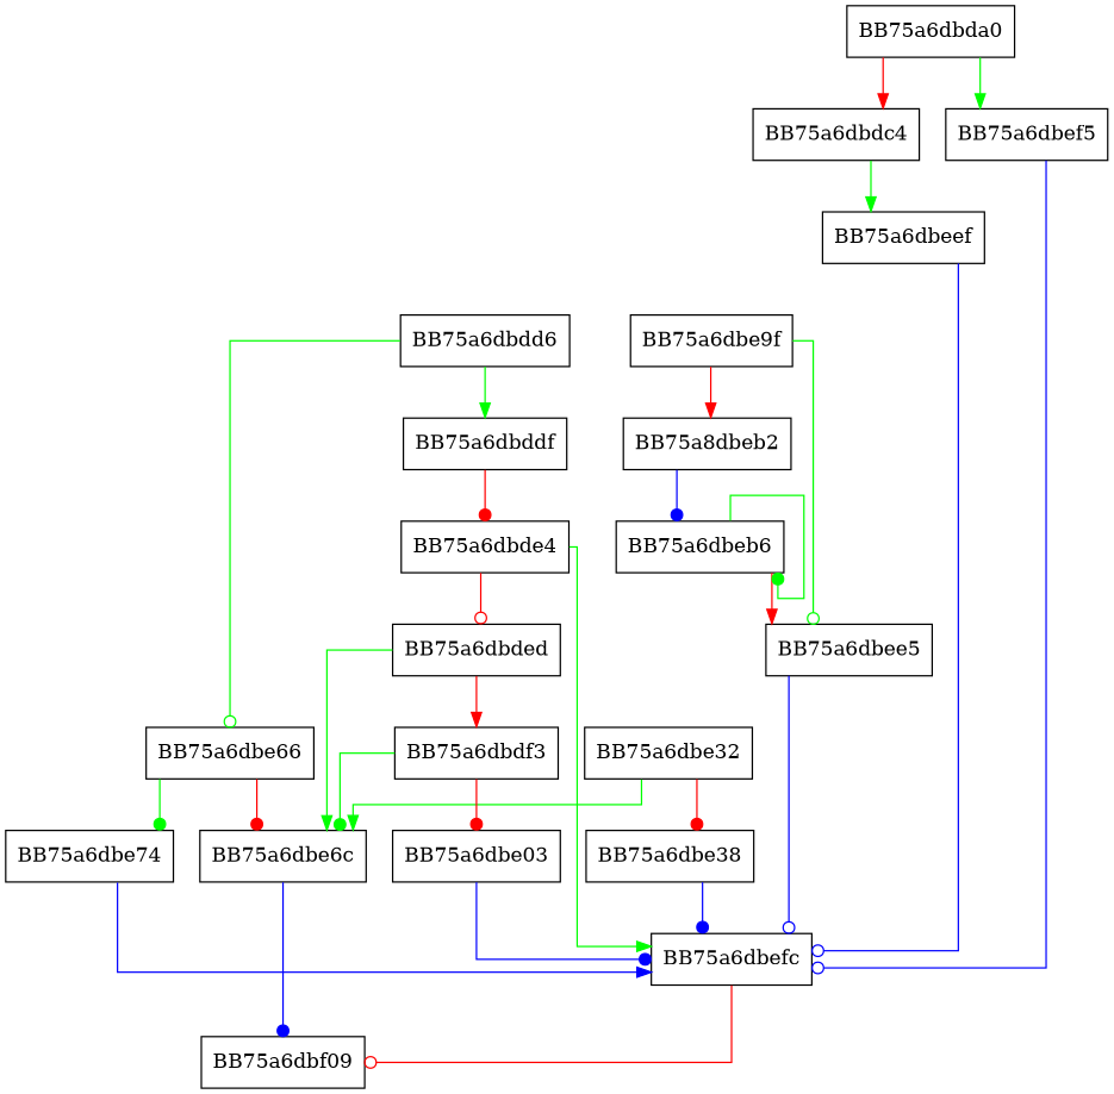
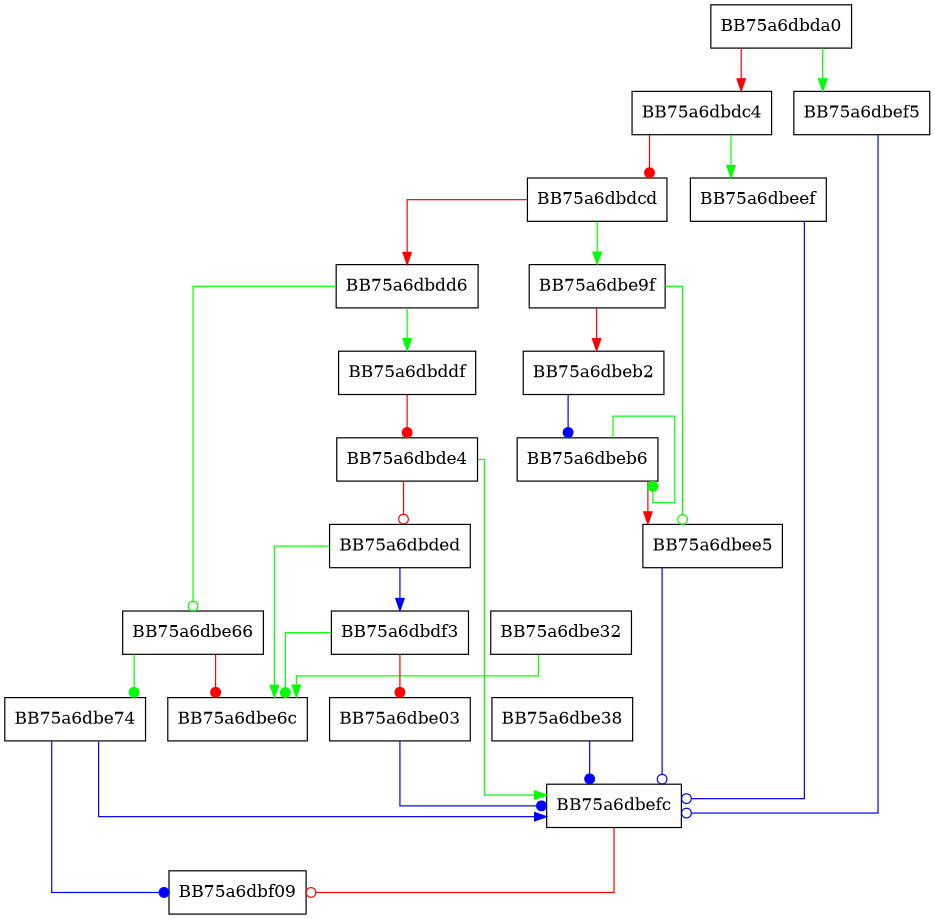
  digraph {
    splines=ortho
    node [shape=box]
    edge [arrowhead=normal color=green]
    BB75a6dbda0
    BB75a6dbef5
    BB75a6dbdc4
    BB75a6dbefc
    BB75a6dbeef
+   BB75a6dbdcd
    BB75a6dbf09
    BB75a6dbe9f
    BB75a6dbdd6
    BB75a6dbee5
-   BB75a6dbeb2 [label=BB75a8dbeb2]
+   BB75a6dbeb2
    BB75a6dbe66
    BB75a6dbddf
    BB75a6dbeb6
    BB75a6dbe6c
    BB75a6dbe74
    BB75a6dbde4
    BB75a6dbe32
    BB75a6dbe38
    BB75a6dbded
    BB75a6dbdf3
    BB75a6dbe03
    BB75a6dbda0 -> BB75a6dbef5
    BB75a6dbda0 -> BB75a6dbdc4 [color=red]
    BB75a6dbef5 -> BB75a6dbefc [arrowhead=odot color=blue]
    BB75a6dbdc4 -> BB75a6dbeef
+   BB75a6dbdc4 -> BB75a6dbdcd [arrowhead=dot color=red]
    BB75a6dbefc -> BB75a6dbf09 [arrowhead=odot color=red]
    BB75a6dbeef -> BB75a6dbefc [arrowhead=odot color=blue]
+   BB75a6dbdcd -> BB75a6dbe9f
+   BB75a6dbdcd -> BB75a6dbdd6 [color=red]
    BB75a6dbe9f -> BB75a6dbee5 [arrowhead=odot]
    BB75a6dbe9f -> BB75a6dbeb2 [color=red]
    BB75a6dbdd6 -> BB75a6dbe66 [arrowhead=odot]
    BB75a6dbdd6 -> BB75a6dbddf
    BB75a6dbee5 -> BB75a6dbefc [arrowhead=odot color=blue]
    BB75a6dbeb2 -> BB75a6dbeb6 [arrowhead=dot color=blue]
    BB75a6dbe66 -> BB75a6dbe6c [arrowhead=dot color=red]
    BB75a6dbe66 -> BB75a6dbe74 [arrowhead=dot]
    BB75a6dbddf -> BB75a6dbde4 [arrowhead=dot color=red]
    BB75a6dbeb6 -> BB75a6dbee5 [color=red]
    BB75a6dbeb6 -> BB75a6dbeb6 [arrowhead=dot]
-   BB75a6dbe6c -> BB75a6dbf09 [arrowhead=dot color=blue]
+   BB75a6dbe74 -> BB75a6dbf09 [arrowhead=dot color=blue]
    BB75a6dbe74 -> BB75a6dbefc [color=blue]
    BB75a6dbde4 -> BB75a6dbefc
    BB75a6dbde4 -> BB75a6dbded [arrowhead=odot color=red]
    BB75a6dbe32 -> BB75a6dbe6c
-   BB75a6dbe32 -> BB75a6dbe38 [arrowhead=dot color=red]
    BB75a6dbe38 -> BB75a6dbefc [arrowhead=dot color=blue]
    BB75a6dbded -> BB75a6dbe6c
-   BB75a6dbded -> BB75a6dbdf3 [color=red]
+   BB75a6dbded -> BB75a6dbdf3 [color=blue]
    BB75a6dbdf3 -> BB75a6dbe6c [arrowhead=dot]
    BB75a6dbdf3 -> BB75a6dbe03 [arrowhead=dot color=red]
    BB75a6dbe03 -> BB75a6dbefc [arrowhead=dot color=blue]
  }
